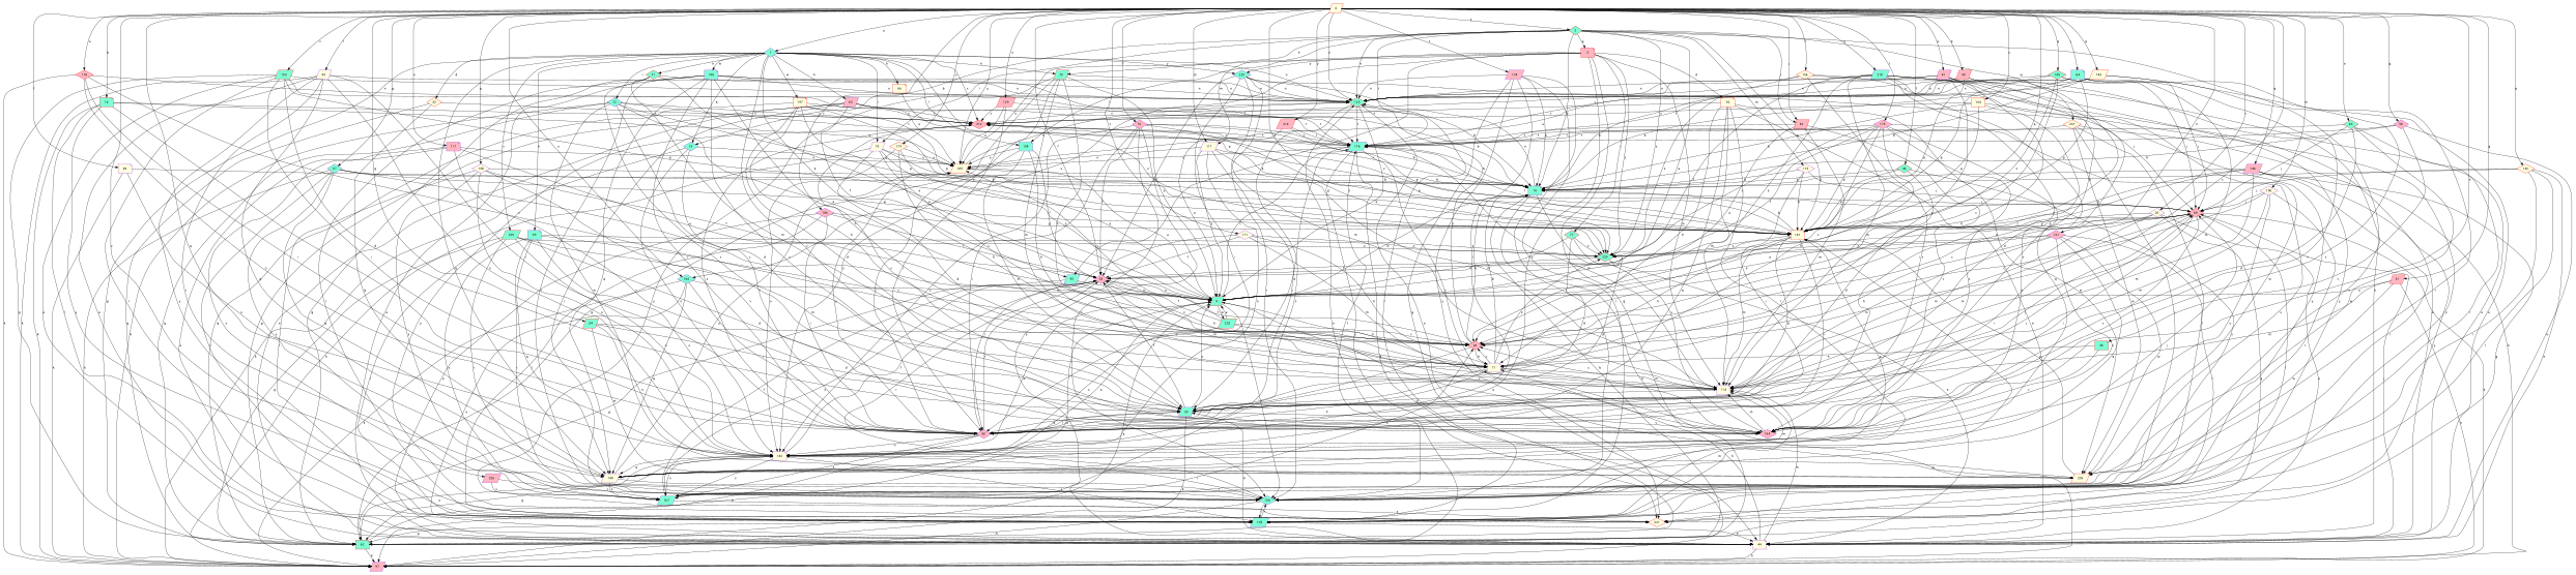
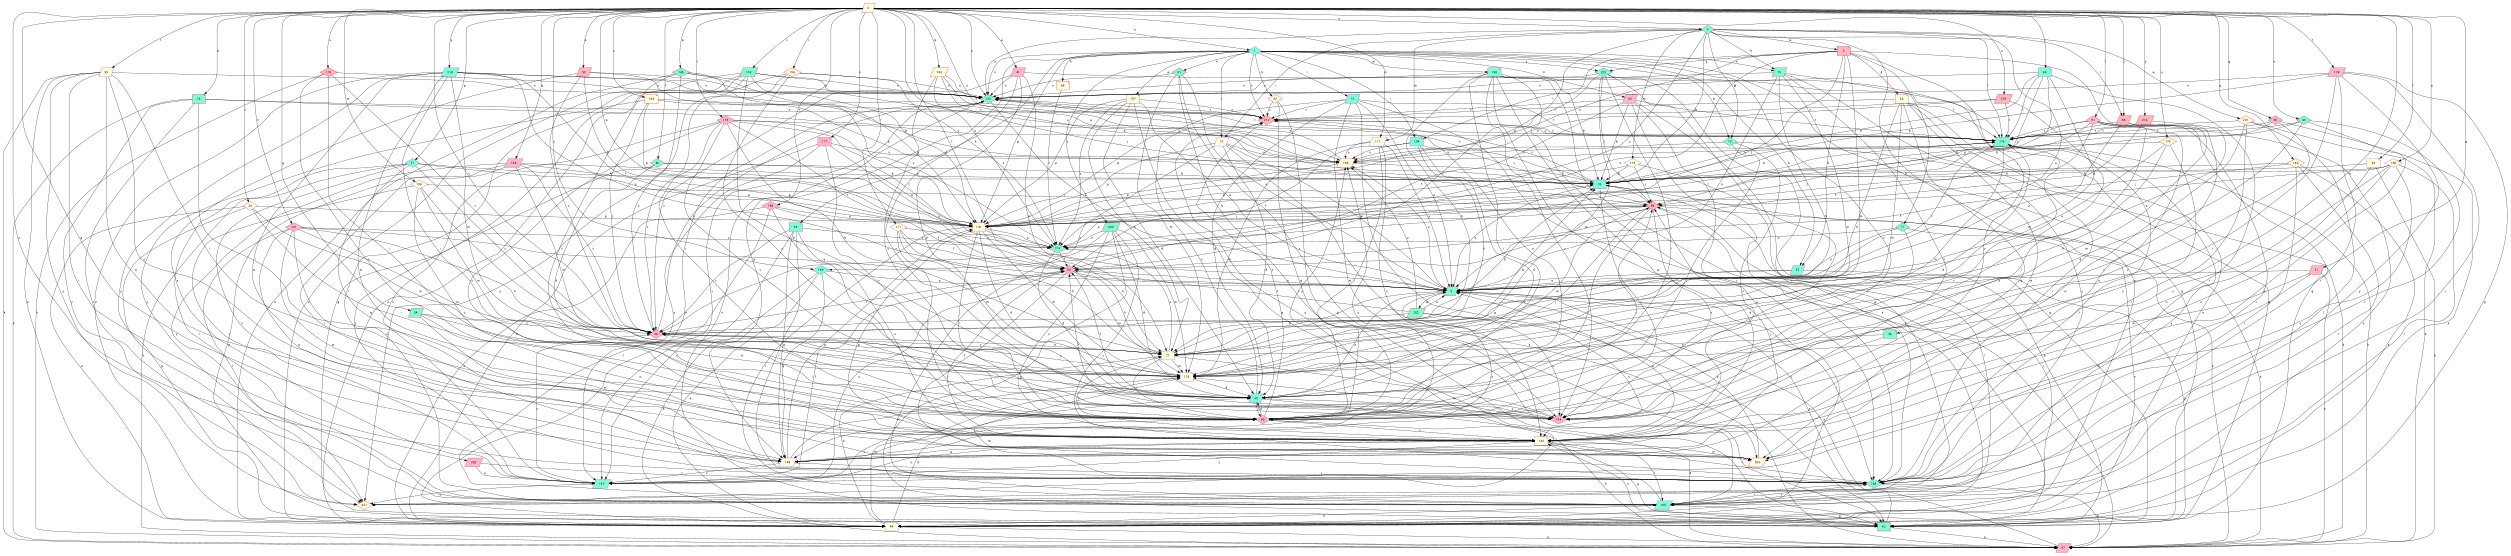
  strict digraph {
    fontname=Roboto
    node [color=purple fillcolor=aquamarine fontname=Roboto shape=diamond style=filled]
    edge [fontname=Roboto]
    0 [color=red fillcolor=lightyellow shape=parallelogram]
    1
    2 [color=red]
    14 [color=red shape=note]
    20 [fillcolor=lightyellow]
    26 [color=red fillcolor=lightpink]
    36 [color=red shape=note]
    41 [fillcolor=lightpink shape=parallelogram]
    43 [color=red]
    46 [color=red]
    49 [fillcolor=lightyellow shape=note]
    51 [fillcolor=lightpink]
    53 [fillcolor=lightpink]
    54 [color=red shape=parallelogram]
    57
    58 [fillcolor=lightpink]
    61 [color=red fillcolor=lightpink shape=parallelogram]
    84 [shape=note]
    86 [color=red fillcolor=lightpink shape=parallelogram]
    90 [color=red fillcolor=lightpink shape=parallelogram]
    99 [fillcolor=lightyellow shape=parallelogram]
    106 [fillcolor=lightyellow]
    111 [fillcolor=lightyellow shape=parallelogram]
    117 [fillcolor=lightpink shape=note]
    121 [fillcolor=lightpink]
    123 [color=red]
    129 [color=red fillcolor=lightpink shape=parallelogram]
    138 [fillcolor=lightyellow]
    141 [color=red fillcolor=lightyellow shape=note]
    142 [color=red fillcolor=lightyellow]
    n31 [color=red fillcolor=lightyellow label=743 shape=parallelogram]
    145 [color=red]
    146 [fillcolor=lightpink shape=parallelogram]
    149 [fillcolor=lightyellow shape=parallelogram]
    156 [color=red fillcolor=lightyellow]
    164 [color=red fillcolor=lightyellow shape=note]
    166
    171 [fillcolor=lightyellow]
    173 [fillcolor=lightpink]
    174 [fillcolor=lightpink shape=parallelogram]
    178 [color=red fillcolor=lightpink]
    179 [color=red fillcolor=lightyellow]
    185 [color=red fillcolor=lightyellow shape=parallelogram]
    186 [fillcolor=lightpink]
    193 [color=red shape=parallelogram]
    214 [color=red fillcolor=lightpink shape=parallelogram]
    218 [shape=parallelogram]
    226 [fillcolor=lightpink shape=parallelogram]
    229 [color=red]
    15
    32 [color=red fillcolor=lightyellow]
    62 [color=red shape=note]
    65 [fillcolor=lightpink shape=parallelogram]
    66 [color=red fillcolor=lightyellow shape=note]
    70 [color=red shape=parallelogram]
-   72
+   72 [shape=parallelogram]
    75 [fillcolor=lightyellow shape=parallelogram]
    91 [color=red]
    93 [shape=note]
    95 [shape=parallelogram]
    104 [shape=note]
    194 [fillcolor=lightpink]
    197 [color=red fillcolor=lightyellow shape=note]
    198 [shape=note]
    209 [color=red shape=parallelogram]
    212 [color=red fillcolor=lightpink]
    220
    3 [color=red fillcolor=lightpink shape=note]
    9 [color=red shape=parallelogram]
    18 [shape=note]
    44 [fillcolor=lightyellow shape=note]
    113 [fillcolor=lightyellow]
    176 [shape=parallelogram]
    201 [color=red fillcolor=lightyellow]
    80 [fillcolor=lightpink]
    97 [fillcolor=lightpink shape=parallelogram]
    105 [shape=parallelogram]
    221 [color=red fillcolor=lightyellow]
    114 [fillcolor=lightyellow shape=note]
    71 [fillcolor=lightyellow shape=note]
    35 [shape=parallelogram]
    158
    88 [color=red fillcolor=lightpink]
    203 [color=red fillcolor=lightyellow shape=parallelogram]
    167 [shape=parallelogram]
    132 [fillcolor=lightyellow shape=note]
    34 [color=red fillcolor=lightyellow shape=note]
    77 [color=red]
    202 [color=red shape=parallelogram]
    0 -> 1 [label=a]
    0 -> 2 [label=a]
    0 -> 14 [label=b]
    0 -> 20 [label=c]
    0 -> 26 [label=c]
    0 -> 36 [label=e]
    0 -> 41 [label=e]
    0 -> 43 [label=e]
    0 -> 46 [label=f]
    0 -> 49 [label=f]
    0 -> 51 [label=f]
    0 -> 53 [label=f]
    0 -> 54 [label=g]
    0 -> 57 [label=g]
    0 -> 58 [label=g]
    0 -> 61 [label=g]
    0 -> 84 [label=j]
    0 -> 86 [label=j]
    0 -> 90 [label=k]
    0 -> 99 [label=l]
    0 -> 106 [label=m]
    0 -> 111 [label=m]
    0 -> 117 [label=n]
    0 -> 121 [label=n]
    0 -> 123 [label=n]
    0 -> 129 [label=o]
    0 -> 138 [label=p]
    0 -> 141 [label=p]
    0 -> 142 [label=q]
    0 -> n31 [label=q]
    0 -> 145 [label=q]
    0 -> 146 [label=q]
    0 -> 149 [label=q]
    0 -> 156 [label=r]
    0 -> 164 [label=s]
    0 -> 166 [label=s]
    0 -> 171 [label=t]
    0 -> 173 [label=t]
    0 -> 174 [label=t]
    0 -> 178 [label=u]
    0 -> 179 [label=u]
    0 -> 185 [label=u]
    0 -> 186 [label=v]
    0 -> 193 [label=v]
    0 -> 214 [label=y]
    0 -> 218 [label=y]
    0 -> 226 [label=z]
    0 -> 229 [label=z]
    1 -> 123 [label=n]
    1 -> 141 [label=p]
    1 -> 149 [label=q]
    1 -> 15 [label=b]
    1 -> 32 [label=d]
    1 -> 62 [label=g]
    1 -> 65 [label=h]
    1 -> 66 [label=h]
    1 -> 70 [label=h]
    1 -> 72 [label=i]
    1 -> 75 [label=i]
    1 -> 91 [label=k]
    1 -> 93 [label=k]
    1 -> 95 [label=k]
    1 -> 104 [label=l]
    1 -> 194 [label=v]
    1 -> 197 [label=w]
    1 -> 198 [label=w]
    1 -> 209 [label=x]
    1 -> 212 [label=x]
    1 -> 220 [label=y]
    2 -> 86 [label=j]
    2 -> 111 [label=m]
    2 -> 123 [label=n]
    2 -> 141 [label=p]
    2 -> 229 [label=z]
    2 -> 15 [label=b]
    2 -> 70 [label=h]
    2 -> 75 [label=i]
    2 -> 3 [label=a]
    2 -> 9 [label=a]
    2 -> 18 [label=b]
    2 -> 44 [label=e]
    2 -> 113 [label=m]
    2 -> 176 [label=t]
    2 -> 201 [label=w]
    14 -> 185 [label=u]
    14 -> 212 [label=x]
    14 -> 80 [label=i]
    14 -> 97 [label=k]
    14 -> 105 [label=l]
    14 -> 221 [label=y]
    20 -> 141 [label=p]
    20 -> 62 [label=g]
    20 -> 44 [label=e]
    20 -> 80 [label=i]
    20 -> 114 [label=m]
    26 -> 53 [label=f]
    26 -> 123 [label=n]
    26 -> 18 [label=b]
    26 -> 80 [label=i]
    26 -> 71 [label=h]
    36 -> 194 [label=v]
    36 -> 71 [label=h]
    41 -> 26 [label=c]
    41 -> 123 [label=n]
    41 -> 194 [label=v]
    41 -> 176 [label=t]
    41 -> 71 [label=h]
    41 -> 35 [label=d]
    43 -> 176 [label=t]
    43 -> 35 [label=d]
    43 -> 158 [label=r]
    43 -> 88 [label=j]
    43 -> 203 [label=w]
    46 -> 141 [label=p]
    46 -> 18 [label=b]
    46 -> 35 [label=d]
    46 -> 167 [label=s]
    49 -> 18 [label=b]
    49 -> 97 [label=k]
    49 -> 132 [label=o]
    51 -> 53 [label=f]
    51 -> 229 [label=z]
    51 -> 18 [label=b]
    51 -> 44 [label=e]
    51 -> 176 [label=t]
    51 -> 80 [label=i]
    51 -> 158 [label=r]
    51 -> 132 [label=o]
    53 -> 9 [label=a]
    53 -> 114 [label=m]
    53 -> 71 [label=h]
    53 -> 158 [label=r]
    53 -> 167 [label=s]
    54 -> 26 [label=c]
    54 -> 35 [label=d]
    54 -> 203 [label=w]
    54 -> 132 [label=o]
    57 -> 26 [label=c]
    57 -> 141 [label=p]
    57 -> 149 [label=q]
    57 -> 18 [label=b]
    57 -> 97 [label=k]
    57 -> 105 [label=l]
    57 -> 167 [label=s]
    58 -> 194 [label=v]
    58 -> 18 [label=b]
    58 -> 44 [label=e]
    58 -> 176 [label=t]
    61 -> 9 [label=a]
    61 -> 97 [label=k]
    61 -> 114 [label=m]
    61 -> 203 [label=w]
    84 -> 123 [label=n]
    84 -> 141 [label=p]
    84 -> 18 [label=b]
    84 -> 176 [label=t]
    84 -> 114 [label=m]
    84 -> 158 [label=r]
    84 -> 88 [label=j]
    86 -> 194 [label=v]
    86 -> 9 [label=a]
    86 -> 176 [label=t]
    86 -> 114 [label=m]
    90 -> 26 [label=c]
    90 -> 123 [label=n]
    90 -> 141 [label=p]
    90 -> 18 [label=b]
    90 -> 167 [label=s]
    99 -> 123 [label=n]
    99 -> 149 [label=q]
    99 -> 44 [label=e]
    99 -> 80 [label=i]
    99 -> 97 [label=k]
    99 -> 221 [label=y]
    99 -> 158 [label=r]
    99 -> 132 [label=o]
    106 -> 26 [label=c]
    106 -> 114 [label=m]
    106 -> 158 [label=r]
    106 -> 88 [label=j]
    106 -> 132 [label=o]
    111 -> 185 [label=u]
    111 -> 9 [label=a]
    111 -> 80 [label=i]
    111 -> 114 [label=m]
    111 -> 132 [label=o]
    117 -> 185 [label=u]
    117 -> 194 [label=v]
    117 -> 9 [label=a]
    117 -> 44 [label=e]
    117 -> 167 [label=s]
    121 -> 149 [label=q]
    121 -> 229 [label=z]
    121 -> 9 [label=a]
    121 -> 105 [label=l]
    121 -> 114 [label=m]
    121 -> 71 [label=h]
    121 -> 203 [label=w]
    121 -> 132 [label=o]
    123 -> 212 [label=x]
    123 -> 9 [label=a]
    123 -> 44 [label=e]
    123 -> 176 [label=t]
    123 -> 167 [label=s]
    129 -> 185 [label=u]
    129 -> 212 [label=x]
    129 -> 176 [label=t]
    129 -> 80 [label=i]
    138 -> 53 [label=f]
    138 -> 194 [label=v]
    138 -> 18 [label=b]
    138 -> 105 [label=l]
    138 -> 167 [label=s]
    138 -> 132 [label=o]
    141 -> 229 [label=z]
    141 -> 18 [label=b]
    141 -> 176 [label=t]
    141 -> 80 [label=i]
    141 -> 105 [label=l]
    141 -> 114 [label=m]
    141 -> 71 [label=h]
    141 -> 35 [label=d]
    141 -> 88 [label=j]
    142 -> 18 [label=b]
    142 -> 44 [label=e]
    142 -> 105 [label=l]
    142 -> 158 [label=r]
    142 -> 88 [label=j]
    n31 -> 123 [label=n]
    n31 -> 185 [label=u]
    n31 -> 194 [label=v]
    n31 -> 18 [label=b]
    n31 -> 88 [label=j]
    145 -> 26 [label=c]
    145 -> 123 [label=n]
    145 -> 141 [label=p]
    145 -> 229 [label=z]
    145 -> 194 [label=v]
    145 -> 44 [label=e]
    146 -> 26 [label=c]
    146 -> 141 [label=p]
    146 -> 62 [label=g]
    146 -> 18 [label=b]
    146 -> 221 [label=y]
    146 -> 114 [label=m]
    146 -> 158 [label=r]
    149 -> 141 [label=p]
    149 -> 185 [label=u]
    149 -> 9 [label=a]
    149 -> 114 [label=m]
    149 -> 158 [label=r]
    149 -> 88 [label=j]
    149 -> 167 [label=s]
    156 -> 123 [label=n]
    156 -> 229 [label=z]
    156 -> 194 [label=v]
    156 -> 44 [label=e]
    156 -> 221 [label=y]
    164 -> 26 [label=c]
    164 -> 141 [label=p]
    164 -> 212 [label=x]
    164 -> 18 [label=b]
    164 -> 221 [label=y]
    166 -> 149 [label=q]
    166 -> 9 [label=a]
    166 -> 44 [label=e]
    166 -> 80 [label=i]
    166 -> 97 [label=k]
    171 -> 53 [label=f]
    171 -> 229 [label=z]
    171 -> 80 [label=i]
    171 -> 114 [label=m]
    171 -> 71 [label=h]
    173 -> 26 [label=c]
    173 -> 53 [label=f]
    173 -> 141 [label=p]
    173 -> 229 [label=z]
    173 -> 194 [label=v]
    173 -> 176 [label=t]
    173 -> 71 [label=h]
    173 -> 167 [label=s]
    173 -> 132 [label=o]
    174 -> 123 [label=n]
    174 -> 62 [label=g]
    174 -> 18 [label=b]
    174 -> 80 [label=i]
    174 -> 105 [label=l]
    174 -> 221 [label=y]
    174 -> 158 [label=r]
    178 -> 26 [label=c]
    178 -> 123 [label=n]
    178 -> 80 [label=i]
    178 -> 97 [label=k]
    178 -> 132 [label=o]
    179 -> 185 [label=u]
    179 -> 9 [label=a]
    179 -> 71 [label=h]
    179 -> 132 [label=o]
    185 -> 123 [label=n]
-   111 -> 141 [label=p]
+   185 -> 141 [label=p]
    185 -> 18 [label=b]
    186 -> 53 [label=f]
    186 -> 141 [label=p]
    186 -> 44 [label=e]
    186 -> 80 [label=i]
    186 -> 105 [label=l]
    193 -> 123 [label=n]
    193 -> 141 [label=p]
    193 -> 185 [label=u]
    193 -> 62 [label=g]
    193 -> 44 [label=e]
    193 -> 80 [label=i]
    193 -> 105 [label=l]
    193 -> 35 [label=d]
    214 -> 141 [label=p]
    214 -> 9 [label=a]
    214 -> 176 [label=t]
    218 -> 53 [label=f]
    218 -> 123 [label=n]
    218 -> 149 [label=q]
    218 -> 212 [label=x]
    218 -> 9 [label=a]
    218 -> 44 [label=e]
    218 -> 80 [label=i]
    218 -> 221 [label=y]
    218 -> 114 [label=m]
    218 -> 203 [label=w]
    226 -> 158 [label=r]
    226 -> 167 [label=s]
    229 -> 53 [label=f]
    229 -> 35 [label=d]
    15 -> 185 [label=u]
    15 -> 80 [label=i]
    15 -> 97 [label=k]
    15 -> 132 [label=o]
    32 -> 149 [label=q]
    32 -> 62 [label=g]
    32 -> 212 [label=x]
    62 -> 123 [label=n]
    62 -> 9 [label=a]
    62 -> 18 [label=b]
    62 -> 97 [label=k]
    62 -> 132 [label=o]
    65 -> 53 [label=f]
    65 -> 62 [label=g]
    65 -> 212 [label=x]
    65 -> 18 [label=b]
    65 -> 44 [label=e]
    65 -> 176 [label=t]
    65 -> 158 [label=r]
    66 -> 229 [label=z]
    70 -> 123 [label=n]
    70 -> 62 [label=g]
    70 -> 9 [label=a]
    70 -> 221 [label=y]
    70 -> 114 [label=m]
    70 -> 71 [label=h]
    70 -> 132 [label=o]
    72 -> 141 [label=p]
    72 -> 62 [label=g]
    72 -> 212 [label=x]
    72 -> 9 [label=a]
    72 -> 176 [label=t]
    72 -> 97 [label=k]
    72 -> 35 [label=d]
    72 -> 203 [label=w]
    75 -> 26 [label=c]
    75 -> 141 [label=p]
    75 -> 185 [label=u]
    75 -> 9 [label=a]
    75 -> 97 [label=k]
    75 -> 35 [label=d]
    91 -> 123 [label=n]
    91 -> 194 [label=v]
    91 -> 9 [label=a]
    91 -> 105 [label=l]
    91 -> 114 [label=m]
    93 -> 26 [label=c]
    93 -> 149 [label=q]
    93 -> 229 [label=z]
    93 -> 158 [label=r]
    93 -> 167 [label=s]
    93 -> 132 [label=o]
    95 -> 26 [label=c]
    95 -> 62 [label=g]
    95 -> 9 [label=a]
    104 -> 53 [label=f]
    104 -> 185 [label=u]
    104 -> 80 [label=i]
    104 -> 71 [label=h]
    104 -> 35 [label=d]
    194 -> 114 [label=m]
    197 -> 141 [label=p]
    197 -> 229 [label=z]
    197 -> 62 [label=g]
    197 -> 212 [label=x]
    197 -> 9 [label=a]
    197 -> 71 [label=h]
    197 -> 35 [label=d]
    198 -> 123 [label=n]
    198 -> 149 [label=q]
    198 -> 62 [label=g]
    198 -> 194 [label=v]
    198 -> 18 [label=b]
    198 -> 44 [label=e]
    198 -> 176 [label=t]
    198 -> 80 [label=i]
    198 -> 71 [label=h]
    198 -> 158 [label=r]
    209 -> 229 [label=z]
    209 -> 62 [label=g]
    209 -> 105 [label=l]
    209 -> 114 [label=m]
    209 -> 35 [label=d]
    209 -> 158 [label=r]
    209 -> 132 [label=o]
    212 -> 176 [label=t]
    212 -> 221 [label=y]
    220 -> 53 [label=f]
    220 -> 123 [label=n]
    220 -> 80 [label=i]
    220 -> 105 [label=l]
    220 -> 114 [label=m]
    220 -> 158 [label=r]
    220 -> 88 [label=j]
    3 -> 166 [label=s]
    3 -> 185 [label=u]
    3 -> 229 [label=z]
    3 -> 62 [label=g]
    3 -> 95 [label=k]
    3 -> 104 [label=l]
    3 -> 220 [label=y]
    3 -> 114 [label=m]
    3 -> 132 [label=o]
    3 -> 34 [label=d]
    3 -> 77 [label=i]
    9 -> 185 [label=u]
    9 -> 176 [label=t]
    9 -> 71 [label=h]
    9 -> 158 [label=r]
    9 -> 202 [label=w]
    18 -> 123 [label=n]
    18 -> 194 [label=v]
    18 -> 212 [label=x]
    18 -> 9 [label=a]
    18 -> 97 [label=k]
    18 -> 88 [label=j]
    44 -> 97 [label=k]
    44 -> 114 [label=m]
    44 -> 71 [label=h]
    44 -> 35 [label=d]
    44 -> 88 [label=j]
    113 -> 141 [label=p]
    113 -> 18 [label=b]
    113 -> 80 [label=i]
    113 -> 88 [label=j]
    176 -> 185 [label=u]
    176 -> 194 [label=v]
    176 -> 212 [label=x]
    176 -> 18 [label=b]
    176 -> 97 [label=k]
    176 -> 221 [label=y]
    176 -> 114 [label=m]
    176 -> 35 [label=d]
    201 -> 176 [label=t]
    201 -> 97 [label=k]
    201 -> 105 [label=l]
    201 -> 158 [label=r]
    201 -> 203 [label=w]
    80 -> 53 [label=f]
    80 -> 185 [label=u]
    80 -> 212 [label=x]
    80 -> 97 [label=k]
    80 -> 35 [label=d]
    80 -> 88 [label=j]
    80 -> 167 [label=s]
    80 -> 132 [label=o]
    97 -> 9 [label=a]
    105 -> 62 [label=g]
    105 -> 44 [label=e]
    105 -> 114 [label=m]
    105 -> 158 [label=r]
    114 -> 26 [label=c]
    114 -> 35 [label=d]
    71 -> 26 [label=c]
    71 -> 229 [label=z]
    71 -> 194 [label=v]
    71 -> 18 [label=b]
    71 -> 80 [label=i]
    71 -> 114 [label=m]
    35 -> 53 [label=f]
    35 -> 194 [label=v]
    35 -> 212 [label=x]
    35 -> 9 [label=a]
    35 -> 80 [label=i]
    35 -> 97 [label=k]
    35 -> 88 [label=j]
    158 -> 176 [label=t]
    158 -> 97 [label=k]
    158 -> 105 [label=l]
    88 -> 141 [label=p]
    88 -> 229 [label=z]
    88 -> 194 [label=v]
    88 -> 212 [label=x]
    88 -> 9 [label=a]
    88 -> 80 [label=i]
    88 -> 97 [label=k]
    88 -> 105 [label=l]
    88 -> 114 [label=m]
    203 -> 141 [label=p]
    203 -> 9 [label=a]
    167 -> 26 [label=c]
    167 -> 53 [label=f]
    167 -> 221 [label=y]
    167 -> 132 [label=o]
    132 -> 53 [label=f]
    132 -> 149 [label=q]
    132 -> 62 [label=g]
    132 -> 9 [label=a]
    132 -> 105 [label=l]
    132 -> 71 [label=h]
    132 -> 158 [label=r]
    132 -> 203 [label=w]
    132 -> 167 [label=s]
    34 -> 149 [label=q]
    34 -> 212 [label=x]
    34 -> 44 [label=e]
    34 -> 114 [label=m]
    34 -> 71 [label=h]
    34 -> 158 [label=r]
    34 -> 203 [label=w]
    77 -> 229 [label=z]
    77 -> 9 [label=a]
    77 -> 44 [label=e]
    77 -> 35 [label=d]
    202 -> 26 [label=c]
    202 -> 53 [label=f]
    202 -> 185 [label=u]
    202 -> 194 [label=v]
    202 -> 9 [label=a]
    202 -> 132 [label=o]
  }
